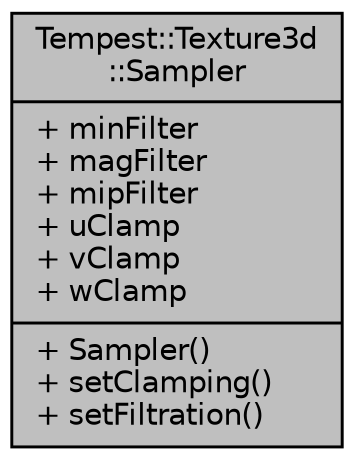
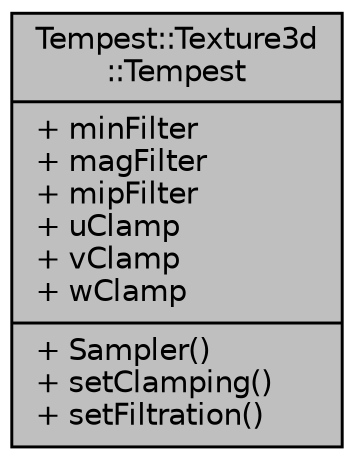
  digraph {
-   n1 [color=black fillcolor=grey75 fontcolor=black fontname=Helvetica fontsize=10 height=0.2 label="{Tempest::Texture3d\l::Sampler\n|+ minFilter\l+ magFilter\l+ mipFilter\l+ uClamp\l+ vClamp\l+ wClamp\l|+ Sampler()\l+ setClamping()\l+ setFiltration()\l}" shape=record style=filled width=0.4]
+   n1 [color=black fillcolor=grey75 fontcolor=black fontname=Helvetica fontsize=10 height=0.2 label="{Tempest::Texture3d\l::Tempest\n|+ minFilter\l+ magFilter\l+ mipFilter\l+ uClamp\l+ vClamp\l+ wClamp\l|+ Sampler()\l+ setClamping()\l+ setFiltration()\l}" shape=record style=filled width=0.4]
  }
